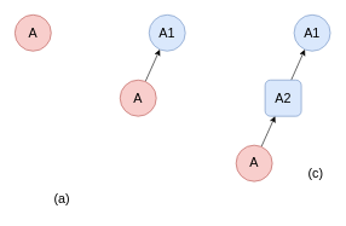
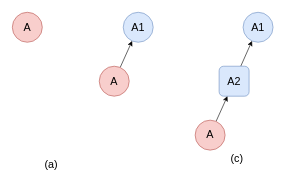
  <mxCell id="0" />
  <mxCell id="1" parent="0" />
  <mxCell id="2" value="&lt;font style=&quot;font-size: 18px&quot;&gt;A1&lt;/font&gt;" style="ellipse;whiteSpace=wrap;html=1;aspect=fixed;fillColor=#dae8fc;strokeColor=#6c8ebf;" parent="1" vertex="1"><mxGeometry x="405" y="20" width="50" height="50" as="geometry" /></mxCell>
  <mxCell id="3" style="edgeStyle=none;rounded=0;orthogonalLoop=1;jettySize=auto;html=1;fontSize=18;" parent="1" source="4" target="2" edge="1"><mxGeometry relative="1" as="geometry" /></mxCell>
  <mxCell id="4" value="&lt;font style=&quot;font-size: 18px&quot;&gt;A2&lt;/font&gt;" style="whiteSpace=wrap;html=1;aspect=fixed;fillColor=#dae8fc;strokeColor=#6c8ebf;rounded=1;" parent="1" vertex="1"><mxGeometry x="365" y="110" width="50" height="50" as="geometry" /></mxCell>
  <mxCell id="5" style="edgeStyle=none;rounded=0;orthogonalLoop=1;jettySize=auto;html=1;fontSize=18;" parent="1" source="6" target="4" edge="1"><mxGeometry relative="1" as="geometry" /></mxCell>
  <mxCell id="6" value="&lt;font style=&quot;font-size: 18px&quot;&gt;A&lt;/font&gt;" style="ellipse;whiteSpace=wrap;html=1;aspect=fixed;fillColor=#f8cecc;strokeColor=#b85450;" parent="1" vertex="1"><mxGeometry x="325" y="200" width="50" height="50" as="geometry" /></mxCell>
- <mxCell id="7" value="(c)" style="text;html=1;strokeColor=none;fillColor=none;align=center;verticalAlign=middle;whiteSpace=wrap;rounded=0;fontSize=18;" parent="1" vertex="1"><mxGeometry x="405" y="225" width="60" height="30" as="geometry" /></mxCell>
+ <mxCell id="7" value="(c)" style="text;html=1;strokeColor=none;fillColor=none;align=center;verticalAlign=middle;whiteSpace=wrap;rounded=0;fontSize=18;" parent="1" vertex="1"><mxGeometry x="365" y="250" width="60" height="30" as="geometry" /></mxCell>
  <mxCell id="8" value="&lt;font style=&quot;font-size: 18px&quot;&gt;A1&lt;/font&gt;" style="ellipse;whiteSpace=wrap;html=1;aspect=fixed;fillColor=#dae8fc;strokeColor=#6c8ebf;" parent="1" vertex="1"><mxGeometry x="205" y="20" width="50" height="50" as="geometry" /></mxCell>
  <mxCell id="9" style="edgeStyle=none;rounded=0;orthogonalLoop=1;jettySize=auto;html=1;fontSize=18;" parent="1" source="10" target="8" edge="1"><mxGeometry relative="1" as="geometry" /></mxCell>
  <mxCell id="10" value="&lt;font style=&quot;font-size: 18px&quot;&gt;A&lt;/font&gt;" style="ellipse;whiteSpace=wrap;html=1;aspect=fixed;fillColor=#f8cecc;strokeColor=#b85450;" parent="1" vertex="1"><mxGeometry x="165" y="110" width="50" height="50" as="geometry" /></mxCell>
  <mxCell id="11" value="&lt;font style=&quot;font-size: 18px&quot;&gt;A&lt;/font&gt;" style="ellipse;whiteSpace=wrap;html=1;aspect=fixed;fillColor=#f8cecc;strokeColor=#b85450;" parent="1" vertex="1"><mxGeometry x="20" y="20" width="50" height="50" as="geometry" /></mxCell>
  <mxCell id="12" value="(a)" style="text;html=1;strokeColor=none;fillColor=none;align=center;verticalAlign=middle;whiteSpace=wrap;rounded=0;fontSize=18;" parent="1" vertex="1"><mxGeometry x="55" y="260" width="60" height="30" as="geometry" /></mxCell>
